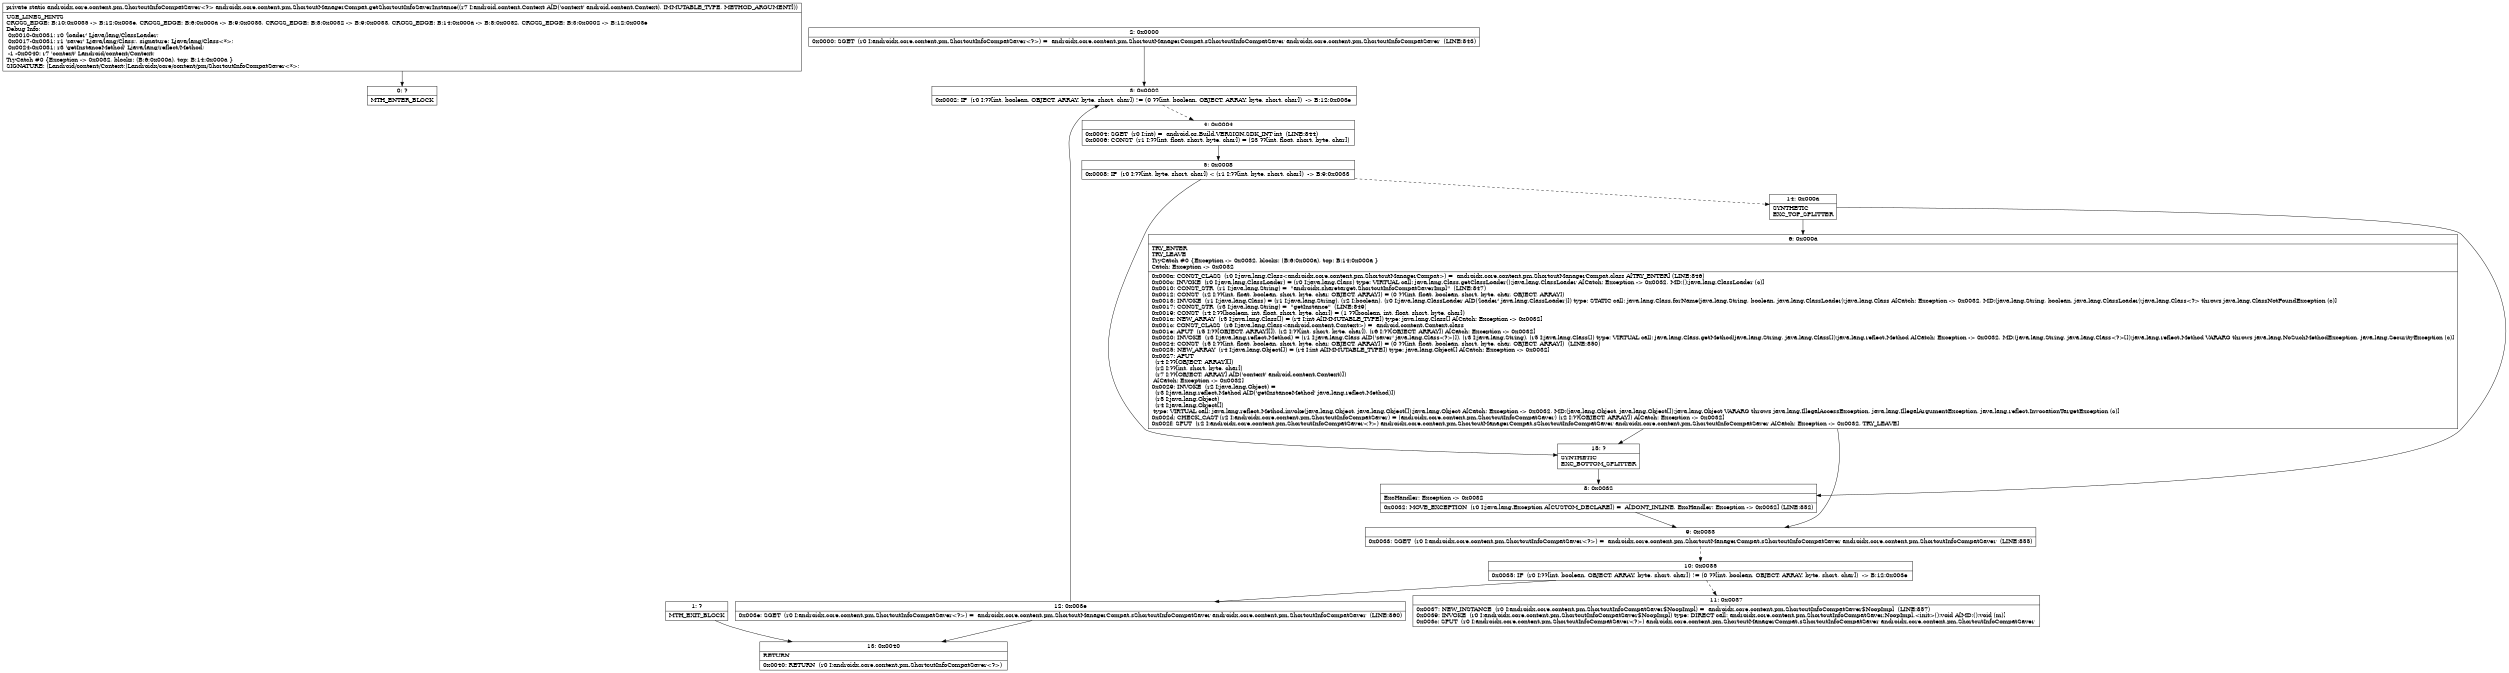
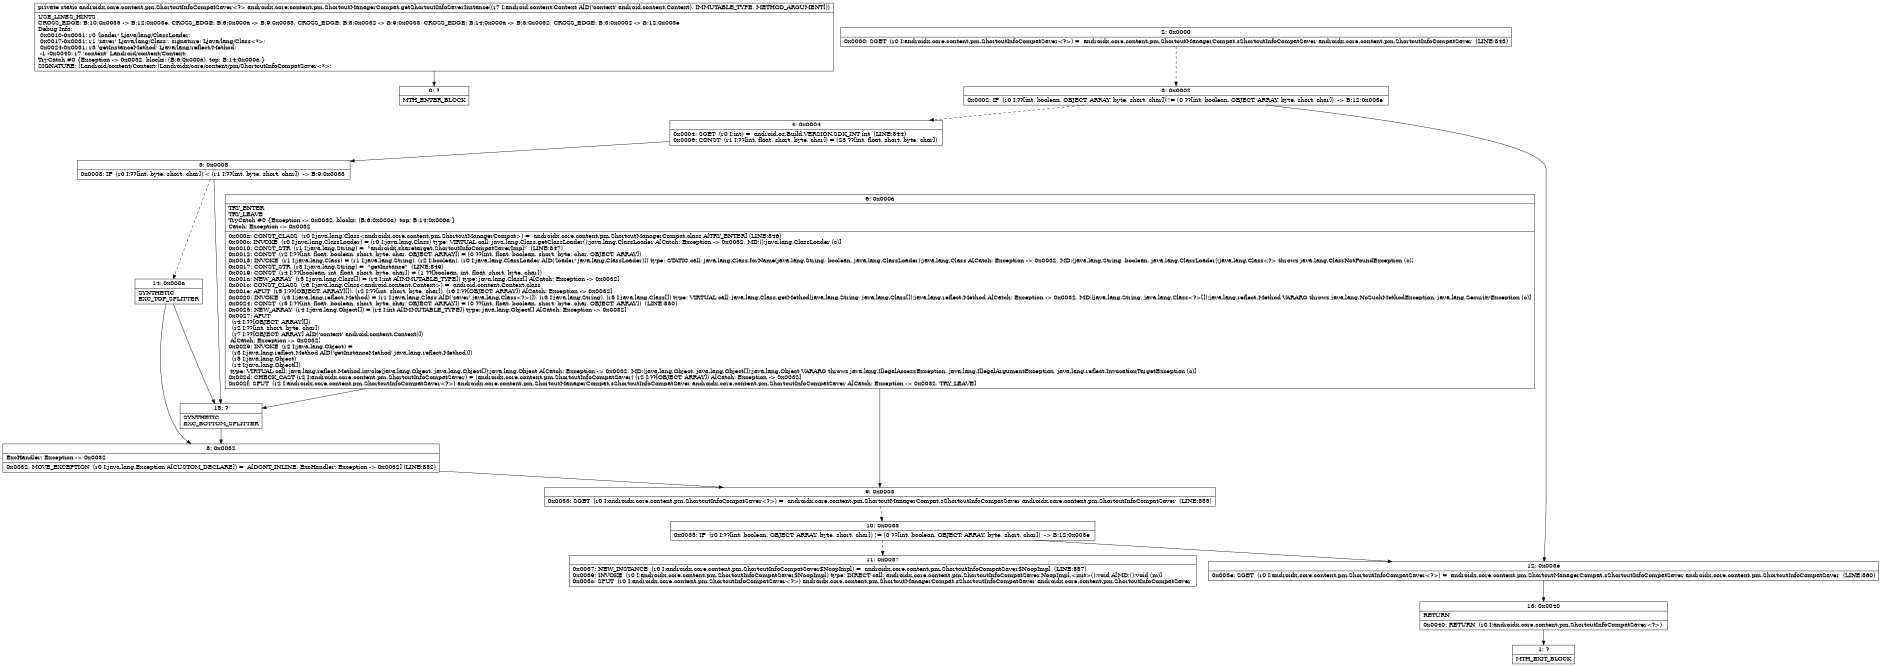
  digraph {
    node [shape=record]
    n1 [label="{0\:\ ?|MTH_ENTER_BLOCK\l}"]
    n2 [label="{2\:\ 0x0000|0x0000: SGET  (r0 I:androidx.core.content.pm.ShortcutInfoCompatSaver\<?\>) =  androidx.core.content.pm.ShortcutManagerCompat.sShortcutInfoCompatSaver androidx.core.content.pm.ShortcutInfoCompatSaver  (LINE:843)\l}"]
    n3 [label="{3\:\ 0x0002|0x0002: IF  (r0 I:??[int, boolean, OBJECT, ARRAY, byte, short, char]) != (0 ??[int, boolean, OBJECT, ARRAY, byte, short, char])  \-\> B:12:0x003e \l}"]
    n4 [label="{4\:\ 0x0004|0x0004: SGET  (r0 I:int) =  android.os.Build.VERSION.SDK_INT int  (LINE:844)\l0x0006: CONST  (r1 I:??[int, float, short, byte, char]) = (23 ??[int, float, short, byte, char]) \l}"]
    n5 [label="{12\:\ 0x003e|0x003e: SGET  (r0 I:androidx.core.content.pm.ShortcutInfoCompatSaver\<?\>) =  androidx.core.content.pm.ShortcutManagerCompat.sShortcutInfoCompatSaver androidx.core.content.pm.ShortcutInfoCompatSaver  (LINE:860)\l}"]
    n6 [label="{5\:\ 0x0008|0x0008: IF  (r0 I:??[int, byte, short, char]) \< (r1 I:??[int, byte, short, char])  \-\> B:9:0x0033 \l}"]
    n7 [label="{13\:\ 0x0040|RETURN\l|0x0040: RETURN  (r0 I:androidx.core.content.pm.ShortcutInfoCompatSaver\<?\>) \l}"]
    n8 [label="{14\:\ 0x000a|SYNTHETIC\lEXC_TOP_SPLITTER\l}"]
    n9 [label="{15\:\ ?|SYNTHETIC\lEXC_BOTTOM_SPLITTER\l}"]
    n10 [label="{9\:\ 0x0033|0x0033: SGET  (r0 I:androidx.core.content.pm.ShortcutInfoCompatSaver\<?\>) =  androidx.core.content.pm.ShortcutManagerCompat.sShortcutInfoCompatSaver androidx.core.content.pm.ShortcutInfoCompatSaver  (LINE:855)\l}"]
    n11 [label="{10\:\ 0x0035|0x0035: IF  (r0 I:??[int, boolean, OBJECT, ARRAY, byte, short, char]) != (0 ??[int, boolean, OBJECT, ARRAY, byte, short, char])  \-\> B:12:0x003e \l}"]
    n12 [label="{6\:\ 0x000a|TRY_ENTER\lTRY_LEAVE\lTryCatch #0 \{Exception \-\> 0x0032, blocks: (B:6:0x000a), top: B:14:0x000a \}\lCatch: Exception \-\> 0x0032\l|0x000a: CONST_CLASS  (r0 I:java.lang.Class\<androidx.core.content.pm.ShortcutManagerCompat\>) =  androidx.core.content.pm.ShortcutManagerCompat.class A[TRY_ENTER] (LINE:846)\l0x000c: INVOKE  (r0 I:java.lang.ClassLoader) = (r0 I:java.lang.Class) type: VIRTUAL call: java.lang.Class.getClassLoader():java.lang.ClassLoader A[Catch: Exception \-\> 0x0032, MD:():java.lang.ClassLoader (c)]\l0x0010: CONST_STR  (r1 I:java.lang.String) =  \"androidx.sharetarget.ShortcutInfoCompatSaverImpl\"  (LINE:847)\l0x0012: CONST  (r2 I:??[int, float, boolean, short, byte, char, OBJECT, ARRAY]) = (0 ??[int, float, boolean, short, byte, char, OBJECT, ARRAY]) \l0x0013: INVOKE  (r1 I:java.lang.Class) = (r1 I:java.lang.String), (r2 I:boolean), (r0 I:java.lang.ClassLoader A[D('loader' java.lang.ClassLoader)]) type: STATIC call: java.lang.Class.forName(java.lang.String, boolean, java.lang.ClassLoader):java.lang.Class A[Catch: Exception \-\> 0x0032, MD:(java.lang.String, boolean, java.lang.ClassLoader):java.lang.Class\<?\> throws java.lang.ClassNotFoundException (c)]\l0x0017: CONST_STR  (r3 I:java.lang.String) =  \"getInstance\"  (LINE:849)\l0x0019: CONST  (r4 I:??[boolean, int, float, short, byte, char]) = (1 ??[boolean, int, float, short, byte, char]) \l0x001a: NEW_ARRAY  (r5 I:java.lang.Class[]) = (r4 I:int A[IMMUTABLE_TYPE]) type: java.lang.Class[] A[Catch: Exception \-\> 0x0032]\l0x001c: CONST_CLASS  (r6 I:java.lang.Class\<android.content.Context\>) =  android.content.Context.class \l0x001e: APUT  (r5 I:??[OBJECT, ARRAY][]), (r2 I:??[int, short, byte, char]), (r6 I:??[OBJECT, ARRAY]) A[Catch: Exception \-\> 0x0032]\l0x0020: INVOKE  (r3 I:java.lang.reflect.Method) = (r1 I:java.lang.Class A[D('saver' java.lang.Class\<?\>)]), (r3 I:java.lang.String), (r5 I:java.lang.Class[]) type: VIRTUAL call: java.lang.Class.getMethod(java.lang.String, java.lang.Class[]):java.lang.reflect.Method A[Catch: Exception \-\> 0x0032, MD:(java.lang.String, java.lang.Class\<?\>[]):java.lang.reflect.Method VARARG throws java.lang.NoSuchMethodException, java.lang.SecurityException (c)]\l0x0024: CONST  (r5 I:??[int, float, boolean, short, byte, char, OBJECT, ARRAY]) = (0 ??[int, float, boolean, short, byte, char, OBJECT, ARRAY])  (LINE:850)\l0x0025: NEW_ARRAY  (r4 I:java.lang.Object[]) = (r4 I:int A[IMMUTABLE_TYPE]) type: java.lang.Object[] A[Catch: Exception \-\> 0x0032]\l0x0027: APUT  \l  (r4 I:??[OBJECT, ARRAY][])\l  (r2 I:??[int, short, byte, char])\l  (r7 I:??[OBJECT, ARRAY] A[D('context' android.content.Context)])\l A[Catch: Exception \-\> 0x0032]\l0x0029: INVOKE  (r2 I:java.lang.Object) = \l  (r3 I:java.lang.reflect.Method A[D('getInstanceMethod' java.lang.reflect.Method)])\l  (r5 I:java.lang.Object)\l  (r4 I:java.lang.Object[])\l type: VIRTUAL call: java.lang.reflect.Method.invoke(java.lang.Object, java.lang.Object[]):java.lang.Object A[Catch: Exception \-\> 0x0032, MD:(java.lang.Object, java.lang.Object[]):java.lang.Object VARARG throws java.lang.IllegalAccessException, java.lang.IllegalArgumentException, java.lang.reflect.InvocationTargetException (c)]\l0x002d: CHECK_CAST (r2 I:androidx.core.content.pm.ShortcutInfoCompatSaver) = (androidx.core.content.pm.ShortcutInfoCompatSaver) (r2 I:??[OBJECT, ARRAY]) A[Catch: Exception \-\> 0x0032]\l0x002f: SPUT  (r2 I:androidx.core.content.pm.ShortcutInfoCompatSaver\<?\>) androidx.core.content.pm.ShortcutManagerCompat.sShortcutInfoCompatSaver androidx.core.content.pm.ShortcutInfoCompatSaver A[Catch: Exception \-\> 0x0032, TRY_LEAVE]\l}"]
    n13 [label="{8\:\ 0x0032|ExcHandler: Exception \-\> 0x0032\l|0x0032: MOVE_EXCEPTION  (r0 I:java.lang.Exception A[CUSTOM_DECLARE]) =  A[DONT_INLINE, ExcHandler: Exception \-\> 0x0032] (LINE:852)\l}"]
    n14 [label="{11\:\ 0x0037|0x0037: NEW_INSTANCE  (r0 I:androidx.core.content.pm.ShortcutInfoCompatSaver$NoopImpl) =  androidx.core.content.pm.ShortcutInfoCompatSaver$NoopImpl  (LINE:857)\l0x0039: INVOKE  (r0 I:androidx.core.content.pm.ShortcutInfoCompatSaver$NoopImpl) type: DIRECT call: androidx.core.content.pm.ShortcutInfoCompatSaver.NoopImpl.\<init\>():void A[MD:():void (m)]\l0x003c: SPUT  (r0 I:androidx.core.content.pm.ShortcutInfoCompatSaver\<?\>) androidx.core.content.pm.ShortcutManagerCompat.sShortcutInfoCompatSaver androidx.core.content.pm.ShortcutInfoCompatSaver \l}"]
    n15 [label="{1\:\ ?|MTH_EXIT_BLOCK\l}"]
    n16 [label="{private static androidx.core.content.pm.ShortcutInfoCompatSaver\<?\> androidx.core.content.pm.ShortcutManagerCompat.getShortcutInfoSaverInstance((r7 I:android.content.Context A[D('context' android.content.Context), IMMUTABLE_TYPE, METHOD_ARGUMENT]))  | USE_LINES_HINTS\lCROSS_EDGE: B:10:0x0035 \-\> B:12:0x003e, CROSS_EDGE: B:6:0x000a \-\> B:9:0x0033, CROSS_EDGE: B:8:0x0032 \-\> B:9:0x0033, CROSS_EDGE: B:14:0x000a \-\> B:8:0x0032, CROSS_EDGE: B:3:0x0002 \-\> B:12:0x003e\lDebug Info:\l  0x0010\-0x0031: r0 'loader' Ljava\/lang\/ClassLoader;\l  0x0017\-0x0031: r1 'saver' Ljava\/lang\/Class;, signature: Ljava\/lang\/Class\<*\>;\l  0x0024\-0x0031: r3 'getInstanceMethod' Ljava\/lang\/reflect\/Method;\l  \-1 \-0x0040: r7 'context' Landroid\/content\/Context;\lTryCatch #0 \{Exception \-\> 0x0032, blocks: (B:6:0x000a), top: B:14:0x000a \}\lSIGNATURE: (Landroid\/content\/Context;)Landroidx\/core\/content\/pm\/ShortcutInfoCompatSaver\<*\>;\l}"]
-   n2 -> n3
+   n2 -> n3 [style=dashed]
    n3 -> n4 [style=dashed]
-   n5 -> n3
+   n3 -> n5
    n4 -> n6
    n5 -> n7
    n6 -> n8 [style=dashed]
    n6 -> n9
-   n15 -> n7
-   n8 -> n12
+   n7 -> n15
+   n8 -> n9
    n8 -> n13
    n9 -> n13
    n10 -> n11 [style=dashed]
    n11 -> n5
    n11 -> n14 [style=dashed]
    n12 -> n9
    n12 -> n10
    n13 -> n10
    n16 -> n1
  }
